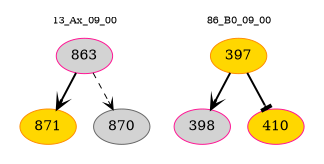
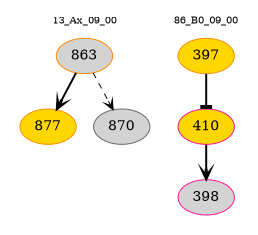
  digraph {
    node [color=darkorange fillcolor=lightgrey style=filled]
    edge [arrowhead=vee color=black style=bold]
-   n1 [color=deeppink label=863]
-   n2 [fillcolor=gold label=871]
+   n1 [label=863]
+   n2 [fillcolor=gold label=877]
    n3 [color=gray40 label=870]
    n4 [fillcolor=gold label=397]
    n5 [color=deeppink label=398]
    n6 [color=deeppink fillcolor=gold label=410]
    subgraph cluster_1 {
      color=white
      fontsize=10
      label="13_Ax_09_00"
      n1
      n2
      n3
    }
    subgraph cluster_2 {
      color=white
      fontsize=10
      label="86_B0_09_00"
      n4
      n5
      n6
    }
    n1 -> n2
    n1 -> n3 [style=dashed]
-   n4 -> n5
+   n6 -> n5
    n4 -> n6 [arrowhead=tee]
  }
